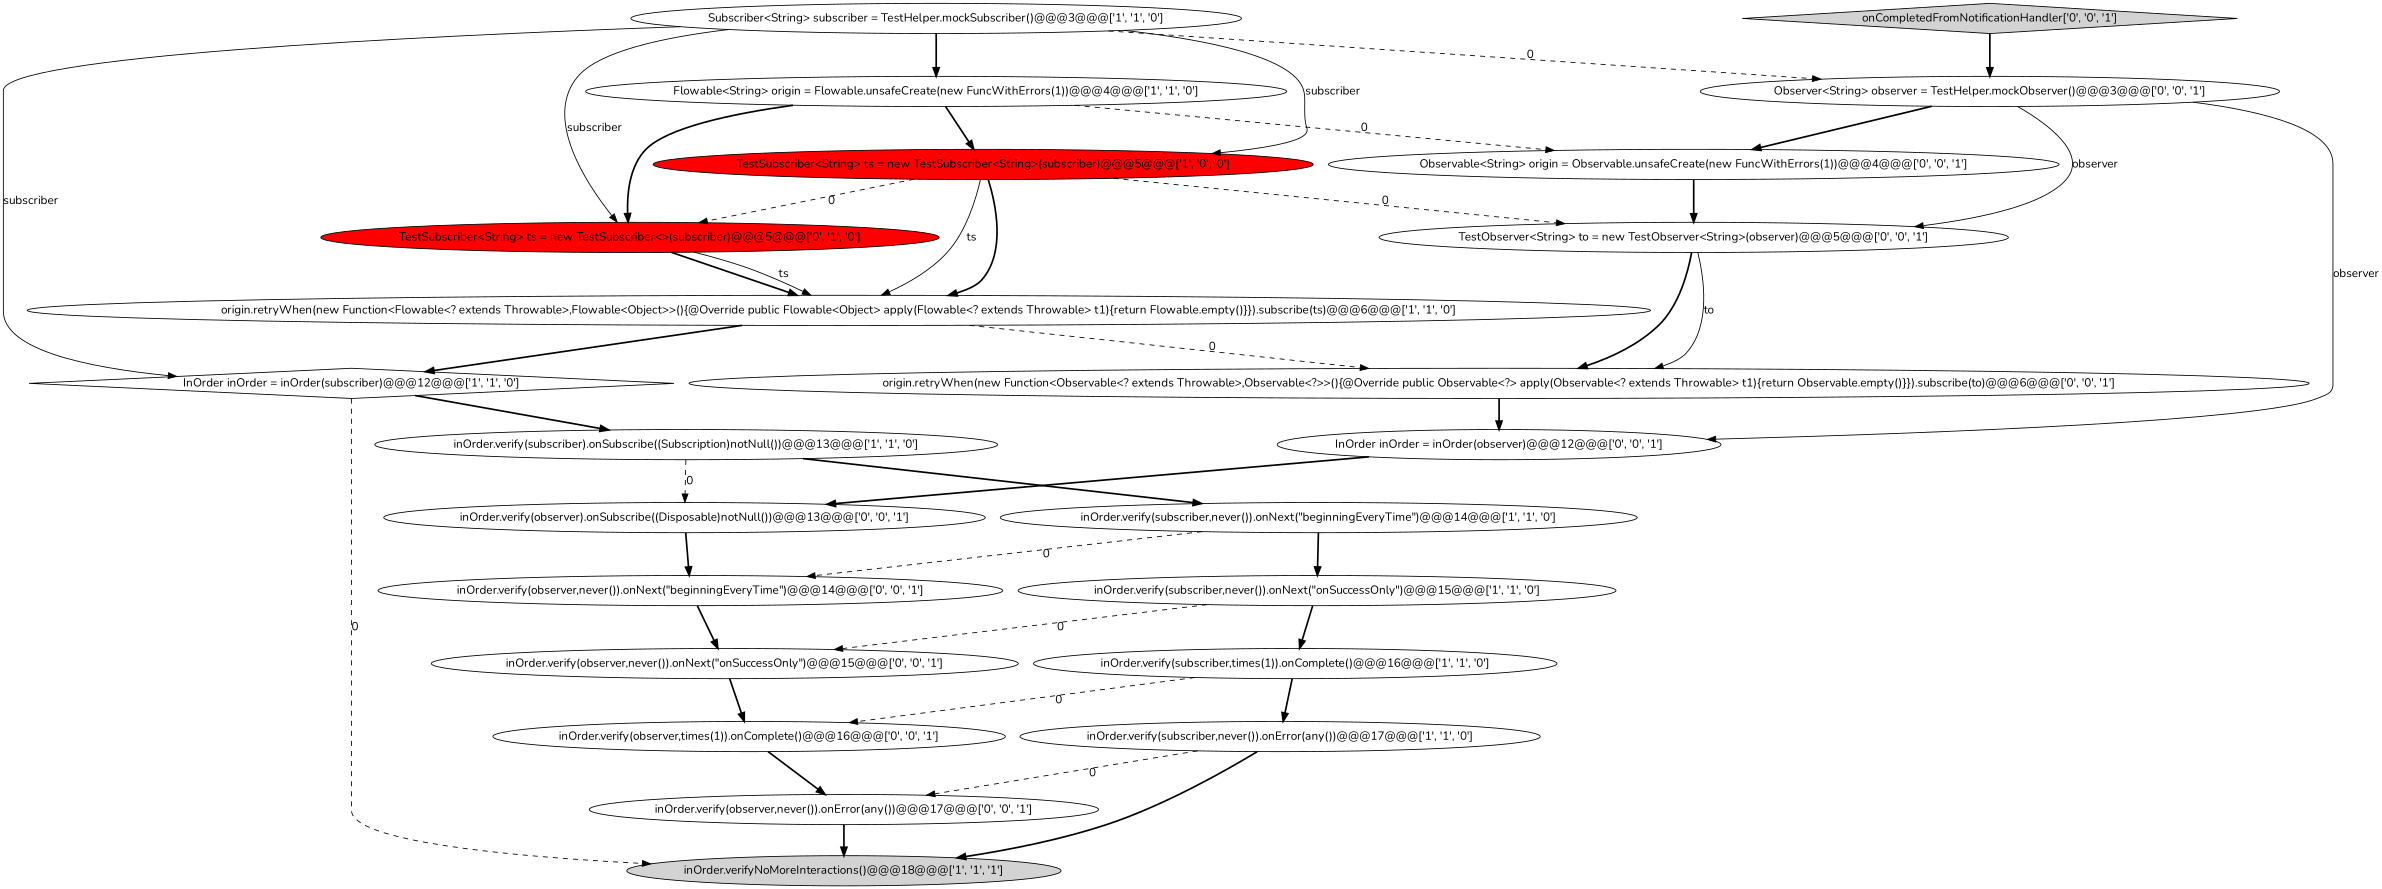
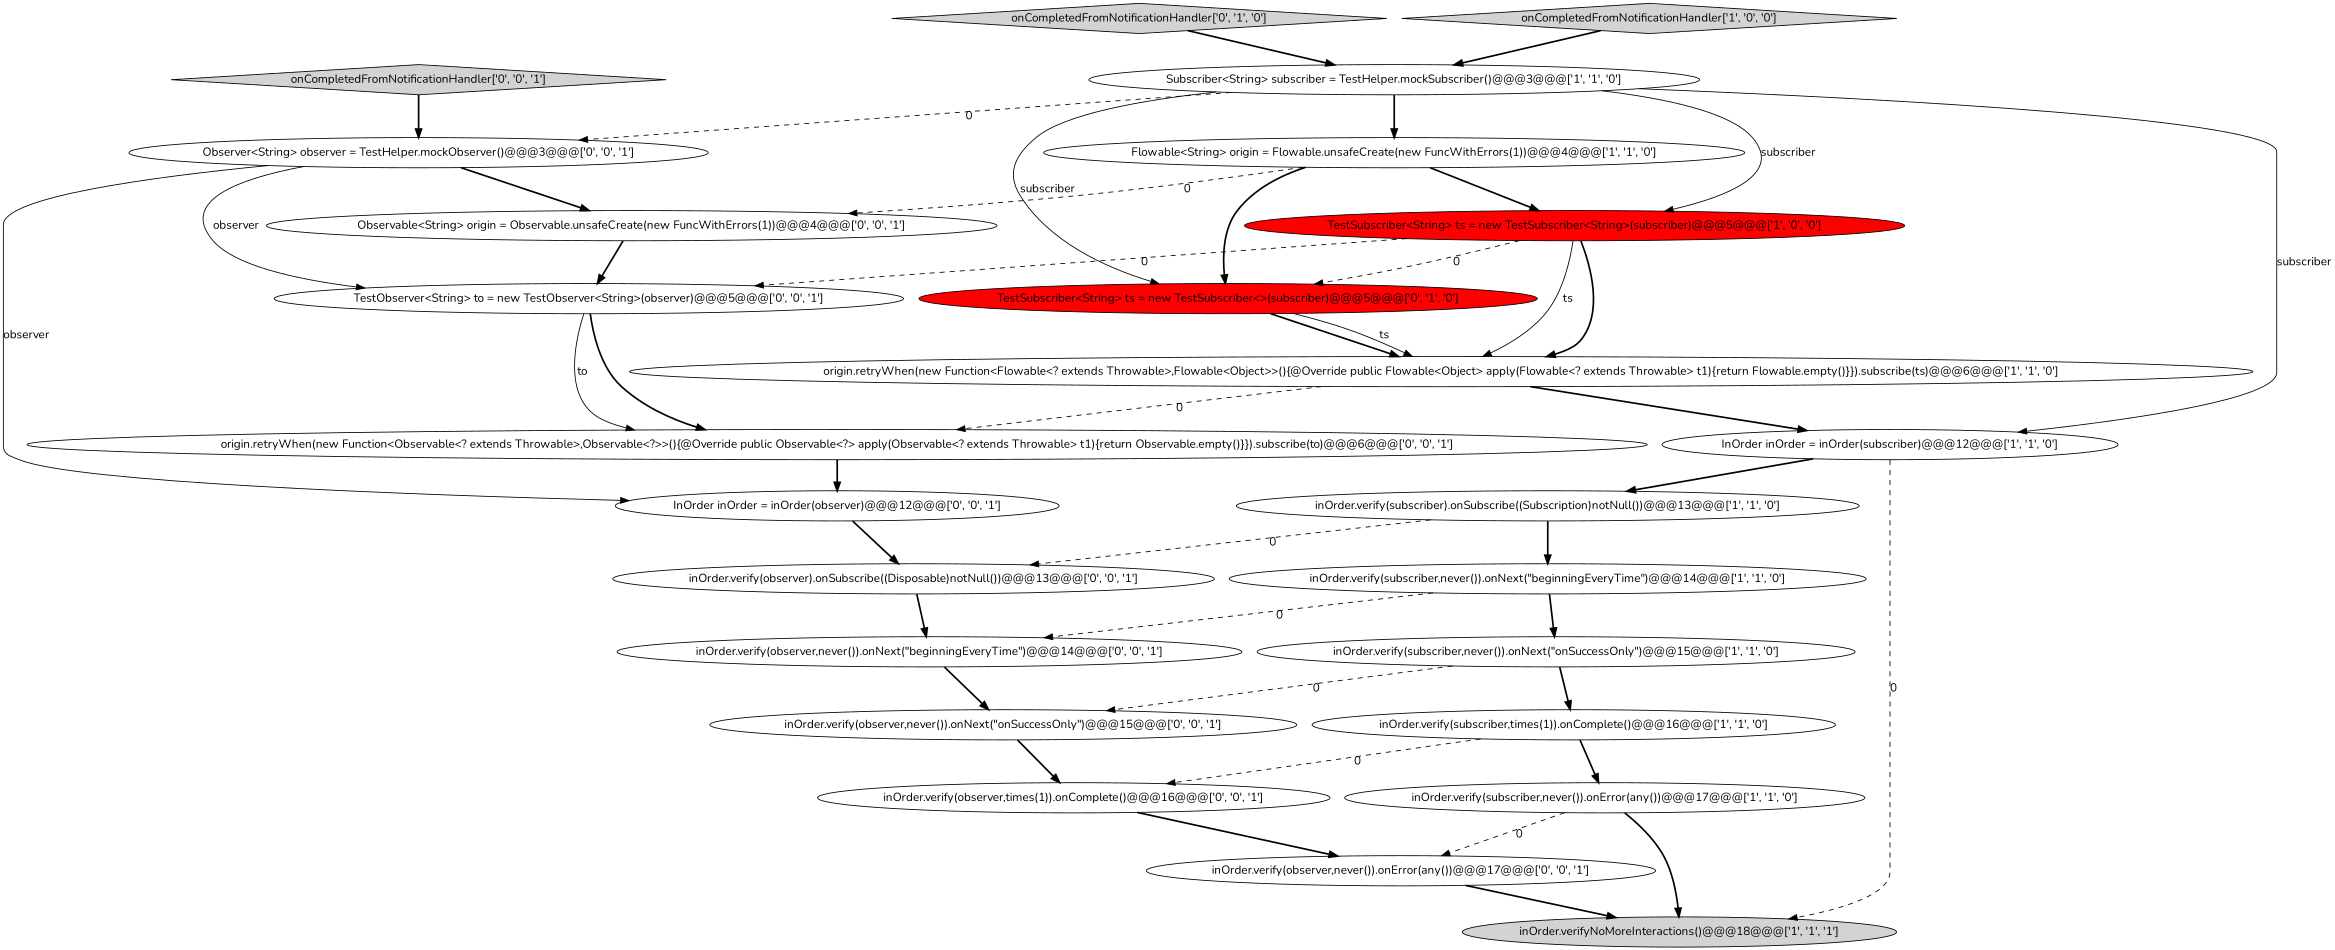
  digraph {
    fontname=Nunito
    node [fillcolor=white fontname=Nunito shape=ellipse style=filled]
    edge [fontname=Nunito style=bold]
    n1 [label="inOrder.verify(subscriber,never()).onNext(\"onSuccessOnly\")@@@15@@@['1', '1', '0']"]
    n2 [label="inOrder.verify(observer,never()).onNext(\"onSuccessOnly\")@@@15@@@['0', '0', '1']"]
    n3 [label="inOrder.verify(subscriber,times(1)).onComplete()@@@16@@@['1', '1', '0']"]
    n4 [label="inOrder.verify(observer,times(1)).onComplete()@@@16@@@['0', '0', '1']"]
    n5 [label="inOrder.verify(subscriber,never()).onError(any())@@@17@@@['1', '1', '0']"]
    n6 [label="inOrder.verify(observer,never()).onError(any())@@@17@@@['0', '0', '1']"]
    n7 [fillcolor=lightgray label="inOrder.verifyNoMoreInteractions()@@@18@@@['1', '1', '1']"]
    n8 [fillcolor=red label="TestSubscriber<String> ts = new TestSubscriber<>(subscriber)@@@5@@@['0', '1', '0']"]
    n9 [label="origin.retryWhen(new Function<Flowable<? extends Throwable>,Flowable<Object>>(){@Override public Flowable<Object> apply(Flowable<? extends Throwable> t1){return Flowable.empty()}}).subscribe(ts)@@@6@@@['1', '1', '0']"]
    n10 [label="origin.retryWhen(new Function<Observable<? extends Throwable>,Observable<?>>(){@Override public Observable<?> apply(Observable<? extends Throwable> t1){return Observable.empty()}}).subscribe(to)@@@6@@@['0', '0', '1']"]
-   n11 [label="InOrder inOrder = inOrder(subscriber)@@@12@@@['1', '1', '0']" shape=diamond]
+   n11 [label="InOrder inOrder = inOrder(subscriber)@@@12@@@['1', '1', '0']"]
    n12 [label="Flowable<String> origin = Flowable.unsafeCreate(new FuncWithErrors(1))@@@4@@@['1', '1', '0']"]
    n13 [label="Observable<String> origin = Observable.unsafeCreate(new FuncWithErrors(1))@@@4@@@['0', '0', '1']"]
    n14 [fillcolor=red label="TestSubscriber<String> ts = new TestSubscriber<String>(subscriber)@@@5@@@['1', '0', '0']"]
    n15 [label="TestObserver<String> to = new TestObserver<String>(observer)@@@5@@@['0', '0', '1']"]
    n16 [label="InOrder inOrder = inOrder(observer)@@@12@@@['0', '0', '1']"]
    n17 [label="inOrder.verify(observer).onSubscribe((Disposable)notNull())@@@13@@@['0', '0', '1']"]
    n18 [label="inOrder.verify(observer,never()).onNext(\"beginningEveryTime\")@@@14@@@['0', '0', '1']"]
    n19 [label="inOrder.verify(subscriber).onSubscribe((Subscription)notNull())@@@13@@@['1', '1', '0']"]
    n20 [label="inOrder.verify(subscriber,never()).onNext(\"beginningEveryTime\")@@@14@@@['1', '1', '0']"]
    n21 [label="Observer<String> observer = TestHelper.mockObserver()@@@3@@@['0', '0', '1']"]
+   n22 [fillcolor=lightgray label="onCompletedFromNotificationHandler['0', '1', '0']" shape=diamond]
    n23 [label="Subscriber<String> subscriber = TestHelper.mockSubscriber()@@@3@@@['1', '1', '0']"]
    n24 [fillcolor=lightgray label="onCompletedFromNotificationHandler['0', '0', '1']" shape=diamond]
+   n25 [fillcolor=lightgray label="onCompletedFromNotificationHandler['1', '0', '0']" shape=diamond]
    n1 -> n2 [label=0 style=dashed]
    n1 -> n3
    n2 -> n4
    n3 -> n4 [label=0 style=dashed]
    n3 -> n5
    n4 -> n6
    n5 -> n6 [label=0 style=dashed]
    n5 -> n7
    n6 -> n7
    n8 -> n9
    n8 -> n9 [label=ts style=solid]
    n9 -> n10 [label=0 style=dashed]
    n9 -> n11
    n10 -> n16
    n11 -> n7 [label=0 style=dashed]
    n11 -> n19
    n12 -> n8
    n12 -> n13 [label=0 style=dashed]
    n12 -> n14
    n13 -> n15
    n14 -> n8 [label=0 style=dashed]
    n14 -> n9
    n14 -> n9 [label=ts style=solid]
    n14 -> n15 [label=0 style=dashed]
    n15 -> n10 [label=to style=solid]
    n15 -> n10
    n16 -> n17
    n17 -> n18
    n18 -> n2
    n19 -> n17 [label=0 style=dashed]
    n19 -> n20
    n20 -> n1
    n20 -> n18 [label=0 style=dashed]
    n21 -> n13
    n21 -> n15 [label=observer style=solid]
    n21 -> n16 [label=observer style=solid]
+   n22 -> n23
    n23 -> n8 [label=subscriber style=solid]
    n23 -> n11 [label=subscriber style=solid]
    n23 -> n12
    n23 -> n14 [label=subscriber style=solid]
    n23 -> n21 [label=0 style=dashed]
    n24 -> n21
+   n25 -> n23
  }
